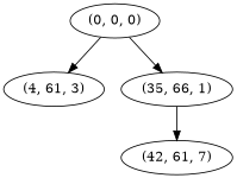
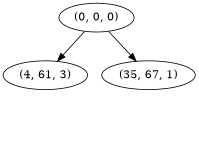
  digraph {
    n1 [label="(4, 61, 3)"]
    "(0, 0, 0)"
-   "(35, 67, 1)" [label="(35, 66, 1)"]
-   "(42, 61, 7)"
+   "(35, 67, 1)"
    "(0, 0, 0)" -> n1
    "(0, 0, 0)" -> "(35, 67, 1)"
-   "(35, 67, 1)" -> "(42, 61, 7)"
  }
